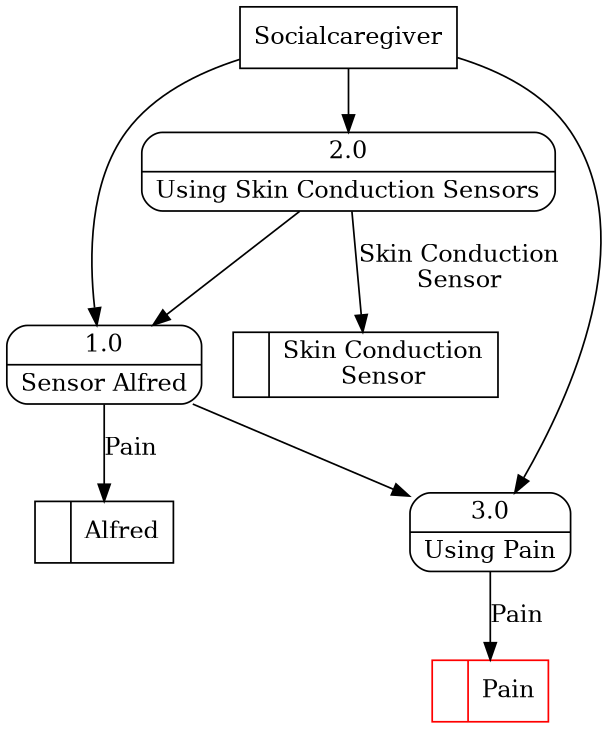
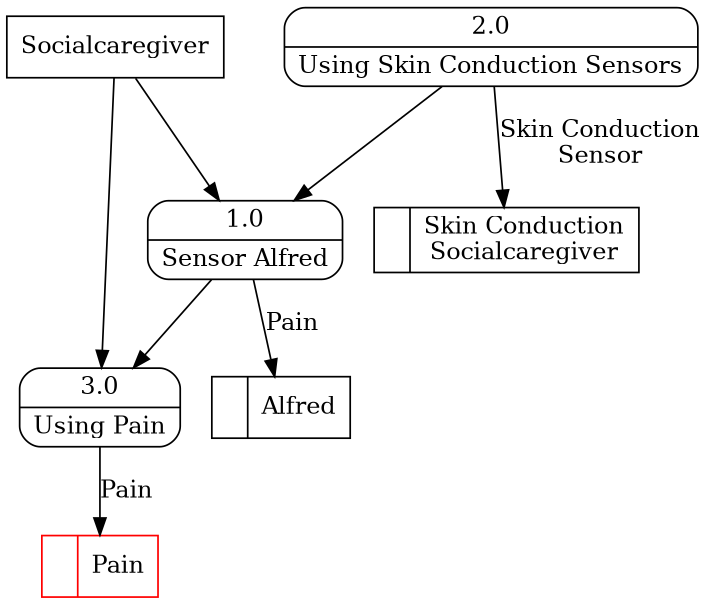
  digraph {
    node [shape=record]
    n1 [label="<f0>  |<f1> Alfred "]
    n2 [color=red label="<f0>  |<f1> Pain "]
-   n3 [label="<f0>  |<f1> Skin Conduction\nSensor "]
+   n3 [label="<f0>  |<f1> Skin Conduction\nSocialcaregiver "]
    n4 [label=Socialcaregiver shape=box]
    n5 [label="{<f0> 1.0|<f1> Sensor Alfred }" shape=Mrecord]
    n6 [label="{<f0> 2.0|<f1> Using Skin Conduction Sensors }" shape=Mrecord]
    n7 [label="{<f0> 3.0|<f1> Using Pain }" shape=Mrecord]
    n4 -> n5
-   n4 -> n6
    n4 -> n7
    n5 -> n1 [label=Pain]
    n5 -> n7
    n6 -> n3 [label="Skin Conduction\nSensor"]
    n6 -> n5
    n7 -> n2 [label=Pain]
  }
